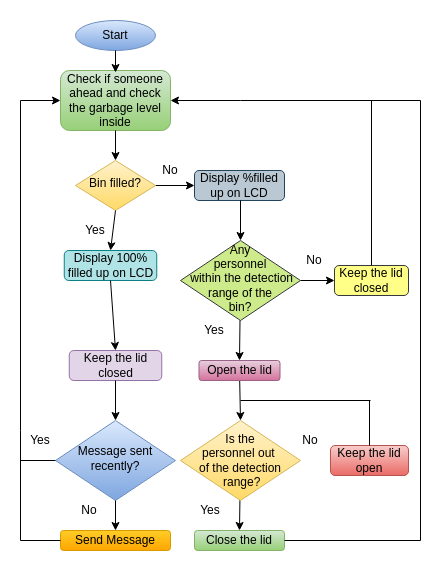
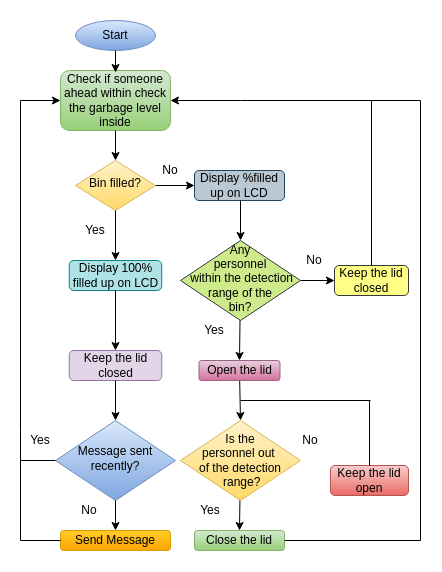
  <mxCell id="0" />
  <mxCell id="1" parent="0" />
  <mxCell id="2" style="edgeStyle=none;rounded=0;orthogonalLoop=1;jettySize=auto;html=1;entryX=0;entryY=0.5;entryDx=0;entryDy=0;" parent="1" source="3" target="16" edge="1"><mxGeometry relative="1" as="geometry" /></mxCell>
  <mxCell id="3" value="Bin filled?" style="rhombus;whiteSpace=wrap;html=1;shadow=0;fontFamily=Helvetica;fontSize=12;align=center;strokeWidth=1;spacing=6;spacingTop=-4;fillColor=#fff2cc;strokeColor=#d6b656;gradientColor=#ffd966;" parent="1" vertex="1"><mxGeometry x="75" y="160" width="80" height="50" as="geometry" /></mxCell>
  <mxCell id="4" value="Message sent recently?" style="rhombus;whiteSpace=wrap;html=1;shadow=0;fontFamily=Helvetica;fontSize=12;align=center;strokeWidth=1;spacing=6;spacingTop=-4;gradientColor=#7ea6e0;fillColor=#dae8fc;strokeColor=#6c8ebf;" parent="1" vertex="1"><mxGeometry x="55" y="420" width="120" height="80" as="geometry" /></mxCell>
  <mxCell id="5" value="Send Message" style="rounded=1;whiteSpace=wrap;html=1;fontSize=12;glass=0;strokeWidth=1;shadow=0;gradientColor=#ffa500;fillColor=#ffcd28;strokeColor=#d79b00;" parent="1" vertex="1"><mxGeometry x="60" y="530" width="110" height="20" as="geometry" /></mxCell>
  <mxCell id="6" value="Start" style="ellipse;whiteSpace=wrap;html=1;fillColor=#dae8fc;strokeColor=#6c8ebf;gradientColor=#7ea6e0;" parent="1" vertex="1"><mxGeometry x="75" y="20" width="80" height="30" as="geometry" /></mxCell>
  <mxCell id="7" value="Keep the lid closed" style="rounded=1;whiteSpace=wrap;html=1;fontSize=12;glass=0;strokeWidth=1;shadow=0;fillColor=#e1d5e7;strokeColor=#9673a6;" parent="1" vertex="1"><mxGeometry x="68.75" y="350" width="92.5" height="30" as="geometry" /></mxCell>
  <mxCell id="8" style="edgeStyle=none;rounded=0;orthogonalLoop=1;jettySize=auto;html=1;entryX=0.5;entryY=0;entryDx=0;entryDy=0;" parent="1" source="10" target="12" edge="1"><mxGeometry relative="1" as="geometry" /></mxCell>
  <mxCell id="9" style="edgeStyle=none;rounded=0;orthogonalLoop=1;jettySize=auto;html=1;entryX=0;entryY=0.5;entryDx=0;entryDy=0;" parent="1" source="10" target="13" edge="1"><mxGeometry relative="1" as="geometry" /></mxCell>
  <mxCell id="10" value="&lt;div&gt;Any &lt;br&gt;&lt;/div&gt;&lt;div&gt;personnel&lt;/div&gt;&amp;nbsp;within the detection range of the &lt;br&gt;bin?" style="rhombus;whiteSpace=wrap;html=1;shadow=0;fontFamily=Helvetica;fontSize=12;align=center;strokeWidth=1;spacing=6;spacingTop=-4;fillColor=#cdeb8b;strokeColor=#36393d;" parent="1" vertex="1"><mxGeometry x="180" y="240" width="120" height="80" as="geometry" /></mxCell>
  <mxCell id="11" style="edgeStyle=none;rounded=0;orthogonalLoop=1;jettySize=auto;html=1;entryX=0.5;entryY=0;entryDx=0;entryDy=0;" parent="1" source="12" target="18" edge="1"><mxGeometry relative="1" as="geometry" /></mxCell>
  <mxCell id="12" value="Open the lid" style="rounded=1;whiteSpace=wrap;html=1;fontSize=12;glass=0;strokeWidth=1;shadow=0;gradientColor=#d5739d;fillColor=#e6d0de;strokeColor=#996185;arcSize=13;" parent="1" vertex="1"><mxGeometry x="198.5" y="360" width="81" height="20" as="geometry" /></mxCell>
  <mxCell id="13" value="Keep the lid closed" style="rounded=1;whiteSpace=wrap;html=1;fontSize=12;glass=0;strokeWidth=1;shadow=0;fillColor=#ffff88;strokeColor=#36393d;" parent="1" vertex="1"><mxGeometry x="334" y="265" width="74" height="30" as="geometry" /></mxCell>
- <mxCell id="14" value="Check if someone ahead and check the garbage level inside" style="rounded=1;whiteSpace=wrap;html=1;fillColor=#d5e8d4;strokeColor=#82b366;gradientColor=#97d077;" parent="1" vertex="1"><mxGeometry x="60" y="70" width="110" height="60" as="geometry" /></mxCell>
- <mxCell id="15" value="Display 100% filled up on LCD" style="rounded=1;whiteSpace=wrap;html=1;fillColor=#b0e3e6;strokeColor=#0e8088;" parent="1" vertex="1"><mxGeometry x="63.75" y="250" width="92.5" height="30" as="geometry" /></mxCell>
+ <mxCell id="14" value="Check if someone ahead within check the garbage level inside" style="rounded=1;whiteSpace=wrap;html=1;fillColor=#d5e8d4;strokeColor=#82b366;gradientColor=#97d077;" parent="1" vertex="1"><mxGeometry x="60" y="70" width="110" height="60" as="geometry" /></mxCell>
+ <mxCell id="15" value="Display 100% filled up on LCD" style="rounded=1;whiteSpace=wrap;html=1;fillColor=#b0e3e6;strokeColor=#0e8088;" parent="1" vertex="1"><mxGeometry x="68.75" y="260" width="92.5" height="30" as="geometry" /></mxCell>
  <mxCell id="16" value="Display %filled up on LCD" style="rounded=1;whiteSpace=wrap;html=1;fillColor=#bac8d3;strokeColor=#23445d;" parent="1" vertex="1"><mxGeometry x="194" y="170" width="90" height="30" as="geometry" /></mxCell>
  <mxCell id="17" style="edgeStyle=none;rounded=0;orthogonalLoop=1;jettySize=auto;html=1;entryX=0.5;entryY=0;entryDx=0;entryDy=0;" parent="1" source="18" target="20" edge="1"><mxGeometry relative="1" as="geometry" /></mxCell>
  <mxCell id="18" value="Is the &lt;br&gt;personnel out&amp;nbsp;&lt;br&gt;of the detection&lt;br&gt;&amp;nbsp;range?" style="rhombus;whiteSpace=wrap;html=1;gradientColor=#ffd966;fillColor=#fff2cc;strokeColor=#d6b656;" parent="1" vertex="1"><mxGeometry x="180" y="420" width="120" height="80" as="geometry" /></mxCell>
- <mxCell id="19" value="Keep the lid open" style="rounded=1;whiteSpace=wrap;html=1;gradientColor=#ea6b66;fillColor=#f8cecc;strokeColor=#b85450;" parent="1" vertex="1"><mxGeometry x="330" y="445" width="78" height="30" as="geometry" /></mxCell>
+ <mxCell id="19" value="Keep the lid open" style="rounded=1;whiteSpace=wrap;html=1;gradientColor=#ea6b66;fillColor=#f8cecc;strokeColor=#b85450;" parent="1" vertex="1"><mxGeometry x="330" y="465" width="78" height="30" as="geometry" /></mxCell>
  <mxCell id="20" value="Close the lid" style="rounded=1;whiteSpace=wrap;html=1;gradientColor=#97d077;fillColor=#d5e8d4;strokeColor=#82b366;" parent="1" vertex="1"><mxGeometry x="194" y="530" width="90" height="20" as="geometry" /></mxCell>
  <mxCell id="21" value="" style="endArrow=classic;html=1;exitX=0.5;exitY=1;exitDx=0;exitDy=0;entryX=0.5;entryY=0;entryDx=0;entryDy=0;" parent="1" source="14" target="3" edge="1"><mxGeometry width="50" height="50" relative="1" as="geometry"><mxPoint x="160" y="320" as="sourcePoint" /><mxPoint x="210" y="270" as="targetPoint" /></mxGeometry></mxCell>
  <mxCell id="22" value="" style="endArrow=classic;html=1;exitX=0.5;exitY=1;exitDx=0;exitDy=0;entryX=0.5;entryY=0;entryDx=0;entryDy=0;" parent="1" source="3" target="15" edge="1"><mxGeometry width="50" height="50" relative="1" as="geometry"><mxPoint x="160" y="320" as="sourcePoint" /><mxPoint x="210" y="270" as="targetPoint" /></mxGeometry></mxCell>
  <mxCell id="23" style="edgeStyle=none;rounded=0;orthogonalLoop=1;jettySize=auto;html=1;entryX=0.5;entryY=0;entryDx=0;entryDy=0;" parent="1" source="7" target="7" edge="1"><mxGeometry relative="1" as="geometry" /></mxCell>
  <mxCell id="24" value="" style="endArrow=classic;html=1;exitX=0.5;exitY=1;exitDx=0;exitDy=0;entryX=0.5;entryY=0;entryDx=0;entryDy=0;" parent="1" source="15" target="7" edge="1"><mxGeometry width="50" height="50" relative="1" as="geometry"><mxPoint x="160" y="320" as="sourcePoint" /><mxPoint x="210" y="270" as="targetPoint" /></mxGeometry></mxCell>
  <mxCell id="25" value="" style="endArrow=classic;html=1;exitX=0.5;exitY=1;exitDx=0;exitDy=0;entryX=0.5;entryY=0;entryDx=0;entryDy=0;" parent="1" source="7" target="4" edge="1"><mxGeometry width="50" height="50" relative="1" as="geometry"><mxPoint x="160" y="320" as="sourcePoint" /><mxPoint x="210" y="270" as="targetPoint" /></mxGeometry></mxCell>
  <mxCell id="26" value="" style="endArrow=classic;html=1;exitX=0.5;exitY=1;exitDx=0;exitDy=0;entryX=0.5;entryY=0;entryDx=0;entryDy=0;" parent="1" source="4" target="5" edge="1"><mxGeometry width="50" height="50" relative="1" as="geometry"><mxPoint x="160" y="400" as="sourcePoint" /><mxPoint x="210" y="350" as="targetPoint" /></mxGeometry></mxCell>
  <mxCell id="27" value="" style="endArrow=none;html=1;exitX=0;exitY=0.5;exitDx=0;exitDy=0;" parent="1" source="4" edge="1"><mxGeometry width="50" height="50" relative="1" as="geometry"><mxPoint x="160" y="400" as="sourcePoint" /><mxPoint x="20" y="460" as="targetPoint" /></mxGeometry></mxCell>
  <mxCell id="28" value="" style="endArrow=none;html=1;" parent="1" edge="1"><mxGeometry width="50" height="50" relative="1" as="geometry"><mxPoint x="20" y="430" as="sourcePoint" /><mxPoint x="20" y="540" as="targetPoint" /></mxGeometry></mxCell>
  <mxCell id="29" value="" style="endArrow=none;html=1;entryX=0;entryY=0.5;entryDx=0;entryDy=0;" parent="1" target="5" edge="1"><mxGeometry width="50" height="50" relative="1" as="geometry"><mxPoint x="20" y="540" as="sourcePoint" /><mxPoint x="210" y="350" as="targetPoint" /></mxGeometry></mxCell>
  <mxCell id="30" value="" style="endArrow=classic;html=1;exitX=0.5;exitY=1;exitDx=0;exitDy=0;" parent="1" source="6" edge="1"><mxGeometry width="50" height="50" relative="1" as="geometry"><mxPoint x="160" y="300" as="sourcePoint" /><mxPoint x="115" y="72" as="targetPoint" /></mxGeometry></mxCell>
  <mxCell id="31" value="" style="endArrow=classic;html=1;entryX=0;entryY=0.5;entryDx=0;entryDy=0;" parent="1" target="14" edge="1"><mxGeometry width="50" height="50" relative="1" as="geometry"><mxPoint x="20" y="100" as="sourcePoint" /><mxPoint x="210" y="260" as="targetPoint" /></mxGeometry></mxCell>
  <mxCell id="32" value="" style="endArrow=none;html=1;" parent="1" edge="1"><mxGeometry width="50" height="50" relative="1" as="geometry"><mxPoint x="20" y="100" as="sourcePoint" /><mxPoint x="20" y="430" as="targetPoint" /></mxGeometry></mxCell>
  <mxCell id="33" value="" style="endArrow=classic;html=1;entryX=0.5;entryY=0;entryDx=0;entryDy=0;" parent="1" target="10" edge="1"><mxGeometry width="50" height="50" relative="1" as="geometry"><mxPoint x="240" y="200" as="sourcePoint" /><mxPoint x="200" y="270" as="targetPoint" /></mxGeometry></mxCell>
  <mxCell id="34" value="" style="endArrow=none;html=1;" parent="1" edge="1"><mxGeometry width="50" height="50" relative="1" as="geometry"><mxPoint x="420" y="100" as="sourcePoint" /><mxPoint x="240" y="100" as="targetPoint" /></mxGeometry></mxCell>
  <mxCell id="35" value="" style="endArrow=classic;html=1;entryX=1;entryY=0.5;entryDx=0;entryDy=0;" parent="1" target="14" edge="1"><mxGeometry width="50" height="50" relative="1" as="geometry"><mxPoint x="240" y="100" as="sourcePoint" /><mxPoint x="200" y="300" as="targetPoint" /></mxGeometry></mxCell>
  <mxCell id="36" value="" style="endArrow=none;html=1;" parent="1" edge="1"><mxGeometry width="50" height="50" relative="1" as="geometry"><mxPoint x="420" y="540" as="sourcePoint" /><mxPoint x="420" y="100" as="targetPoint" /></mxGeometry></mxCell>
  <mxCell id="37" value="" style="endArrow=none;html=1;entryX=1;entryY=0.5;entryDx=0;entryDy=0;" parent="1" target="20" edge="1"><mxGeometry width="50" height="50" relative="1" as="geometry"><mxPoint x="420" y="540" as="sourcePoint" /><mxPoint x="200" y="300" as="targetPoint" /></mxGeometry></mxCell>
  <mxCell id="38" value="" style="endArrow=none;html=1;entryX=0.5;entryY=0;entryDx=0;entryDy=0;" parent="1" target="13" edge="1"><mxGeometry width="50" height="50" relative="1" as="geometry"><mxPoint x="371" y="100" as="sourcePoint" /><mxPoint x="200" y="300" as="targetPoint" /></mxGeometry></mxCell>
  <mxCell id="39" value="Yes" style="text;html=1;strokeColor=none;fillColor=none;align=center;verticalAlign=middle;whiteSpace=wrap;rounded=0;" parent="1" vertex="1"><mxGeometry x="75" y="220" width="40" height="20" as="geometry" /></mxCell>
  <mxCell id="40" value="No" style="text;html=1;strokeColor=none;fillColor=none;align=center;verticalAlign=middle;whiteSpace=wrap;rounded=0;" parent="1" vertex="1"><mxGeometry x="150" y="160" width="40" height="20" as="geometry" /></mxCell>
  <mxCell id="41" value="No" style="text;html=1;strokeColor=none;fillColor=none;align=center;verticalAlign=middle;whiteSpace=wrap;rounded=0;" parent="1" vertex="1"><mxGeometry x="294" y="250" width="40" height="20" as="geometry" /></mxCell>
  <mxCell id="42" value="Yes" style="text;html=1;strokeColor=none;fillColor=none;align=center;verticalAlign=middle;whiteSpace=wrap;rounded=0;" parent="1" vertex="1"><mxGeometry x="194" y="320" width="40" height="20" as="geometry" /></mxCell>
  <mxCell id="43" value="Yes" style="text;html=1;strokeColor=none;fillColor=none;align=center;verticalAlign=middle;whiteSpace=wrap;rounded=0;" parent="1" vertex="1"><mxGeometry x="20" y="430" width="40" height="20" as="geometry" /></mxCell>
  <mxCell id="44" value="No" style="text;html=1;strokeColor=none;fillColor=none;align=center;verticalAlign=middle;whiteSpace=wrap;rounded=0;" parent="1" vertex="1"><mxGeometry x="69" y="500" width="40" height="20" as="geometry" /></mxCell>
  <mxCell id="45" value="No" style="text;html=1;strokeColor=none;fillColor=none;align=center;verticalAlign=middle;whiteSpace=wrap;rounded=0;" parent="1" vertex="1"><mxGeometry x="290" y="430" width="40" height="20" as="geometry" /></mxCell>
  <mxCell id="46" value="Yes" style="text;html=1;strokeColor=none;fillColor=none;align=center;verticalAlign=middle;whiteSpace=wrap;rounded=0;" parent="1" vertex="1"><mxGeometry x="190" y="500" width="40" height="20" as="geometry" /></mxCell>
  <mxCell id="47" value="" style="endArrow=none;html=1;exitX=0.5;exitY=0;exitDx=0;exitDy=0;" parent="1" source="19" edge="1"><mxGeometry width="50" height="50" relative="1" as="geometry"><mxPoint x="30" y="310" as="sourcePoint" /><mxPoint x="369" y="400" as="targetPoint" /></mxGeometry></mxCell>
  <mxCell id="48" value="" style="endArrow=none;html=1;" parent="1" edge="1"><mxGeometry width="50" height="50" relative="1" as="geometry"><mxPoint x="240" y="400" as="sourcePoint" /><mxPoint x="370" y="400" as="targetPoint" /></mxGeometry></mxCell>
